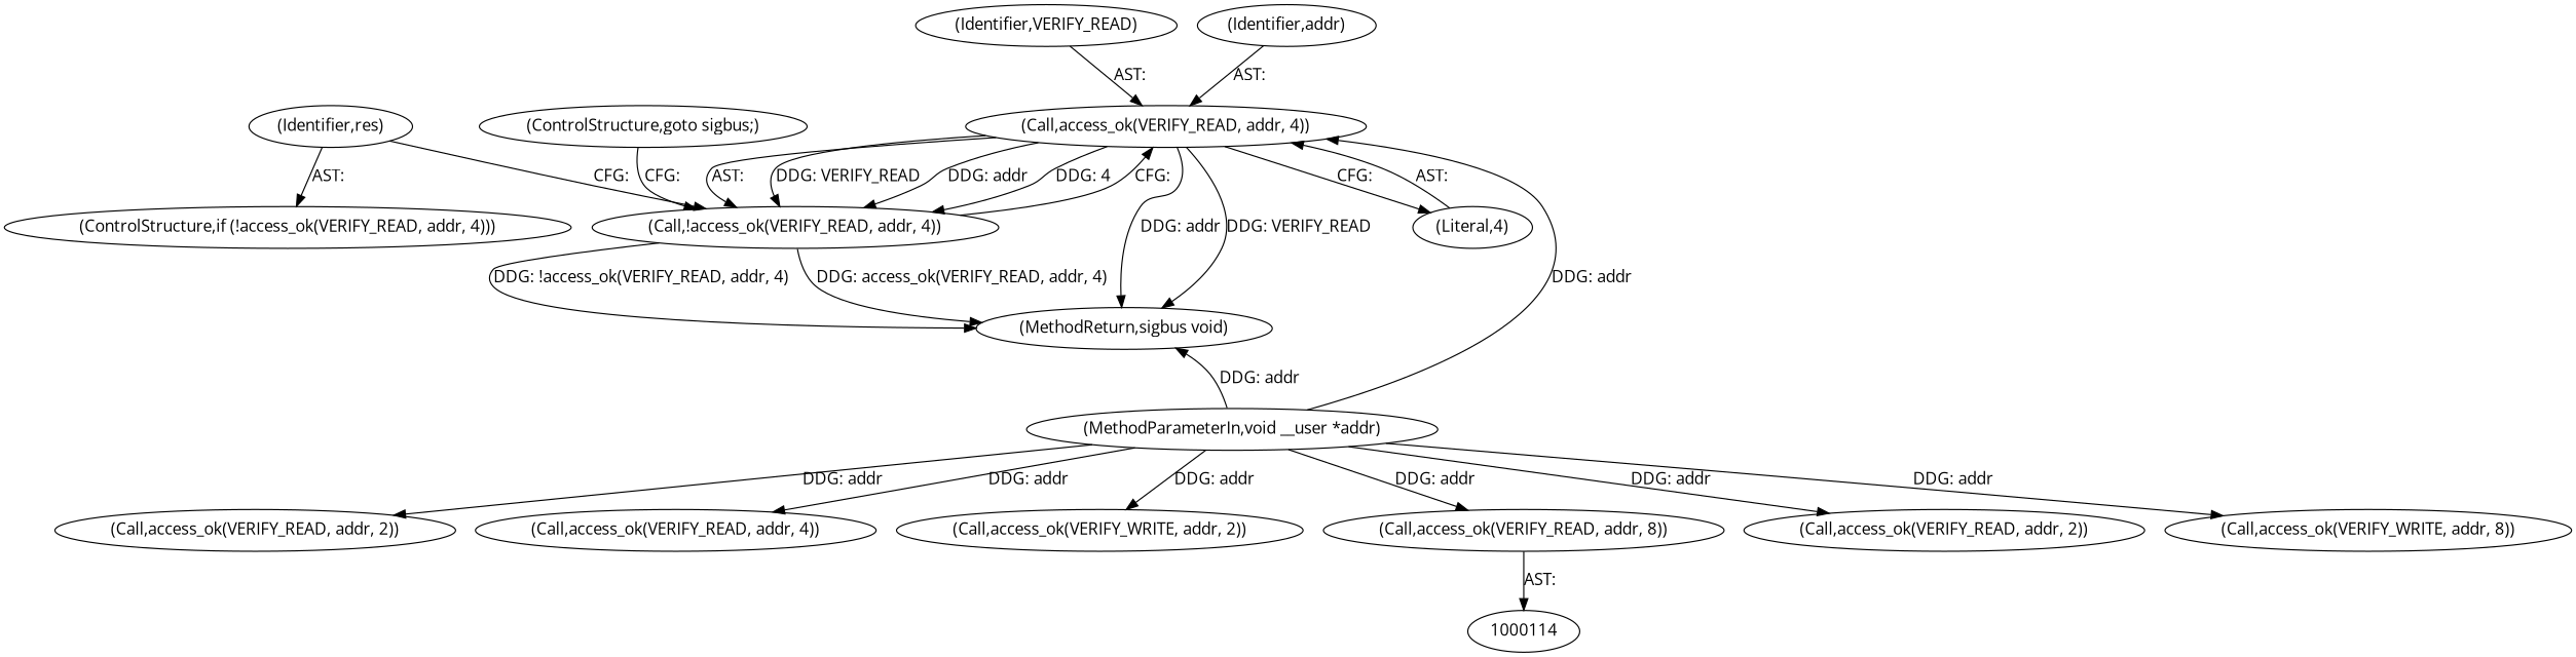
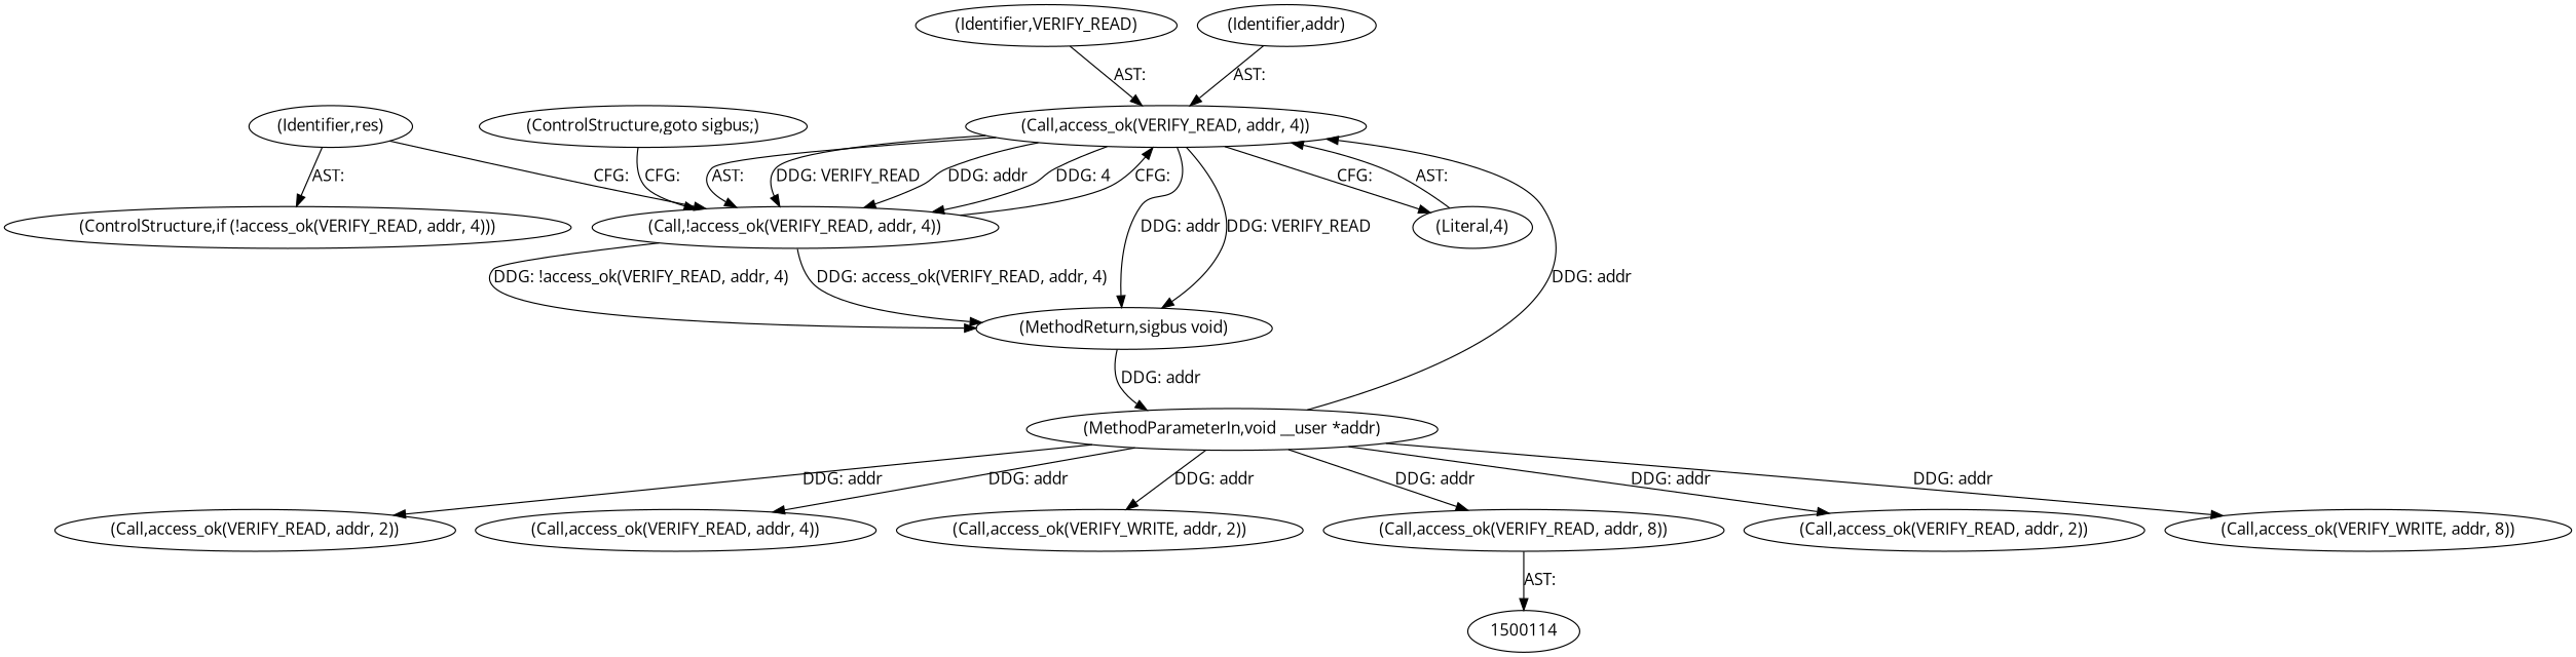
  digraph {
    fontname="Open Sans"
    node [fontname="Open Sans"]
    edge [fontname="Open Sans"]
    n1 [label="(Call,access_ok(VERIFY_READ, addr, 4))"]
    n2 [label="(Call,!access_ok(VERIFY_READ, addr, 4))"]
    n3 [label="(MethodReturn,sigbus void)"]
    n4 [label="(Literal,4)"]
    n5 [label="(MethodParameterIn,void __user *addr)"]
    n6 [label="(Call,access_ok(VERIFY_READ, addr, 2))"]
    n7 [label="(Call,access_ok(VERIFY_READ, addr, 4))"]
    n8 [label="(Call,access_ok(VERIFY_WRITE, addr, 2))"]
    n9 [label="(Call,access_ok(VERIFY_READ, addr, 8))"]
    n10 [label="(Call,access_ok(VERIFY_READ, addr, 2))"]
    n11 [label="(Call,access_ok(VERIFY_WRITE, addr, 8))"]
-   1000114
+   1000114 [label=1500114]
    n13 [label="(ControlStructure,if (!access_ok(VERIFY_READ, addr, 4)))"]
    n14 [label="(Identifier,res)"]
    n15 [label="(ControlStructure,goto sigbus;)"]
    n16 [label="(Identifier,VERIFY_READ)"]
    n17 [label="(Identifier,addr)"]
    n1 -> n2 [label="AST: "]
    n1 -> n2 [label="DDG: VERIFY_READ"]
    n1 -> n2 [label="DDG: addr"]
    n1 -> n2 [label="DDG: 4"]
    n1 -> n3 [label="DDG: addr"]
    n1 -> n3 [label="DDG: VERIFY_READ"]
    n1 -> n4 [label="CFG: "]
    n2 -> n1 [label="CFG: "]
    n2 -> n3 [label="DDG: !access_ok(VERIFY_READ, addr, 4)"]
    n2 -> n3 [label="DDG: access_ok(VERIFY_READ, addr, 4)"]
    n4 -> n1 [label="AST: "]
    n5 -> n1 [label="DDG: addr"]
-   n5 -> n3 [label="DDG: addr"]
+   n3 -> n5 [label="DDG: addr"]
    n5 -> n6 [label="DDG: addr"]
    n5 -> n7 [label="DDG: addr"]
    n5 -> n8 [label="DDG: addr"]
    n5 -> n9 [label="DDG: addr"]
    n5 -> n10 [label="DDG: addr"]
    n5 -> n11 [label="DDG: addr"]
    n9 -> 1000114 [label="AST: "]
    n14 -> n2 [label="CFG: "]
    n14 -> n13 [label="AST: "]
    n15 -> n2 [label="CFG: "]
    n16 -> n1 [label="AST: "]
    n17 -> n1 [label="AST: "]
  }
